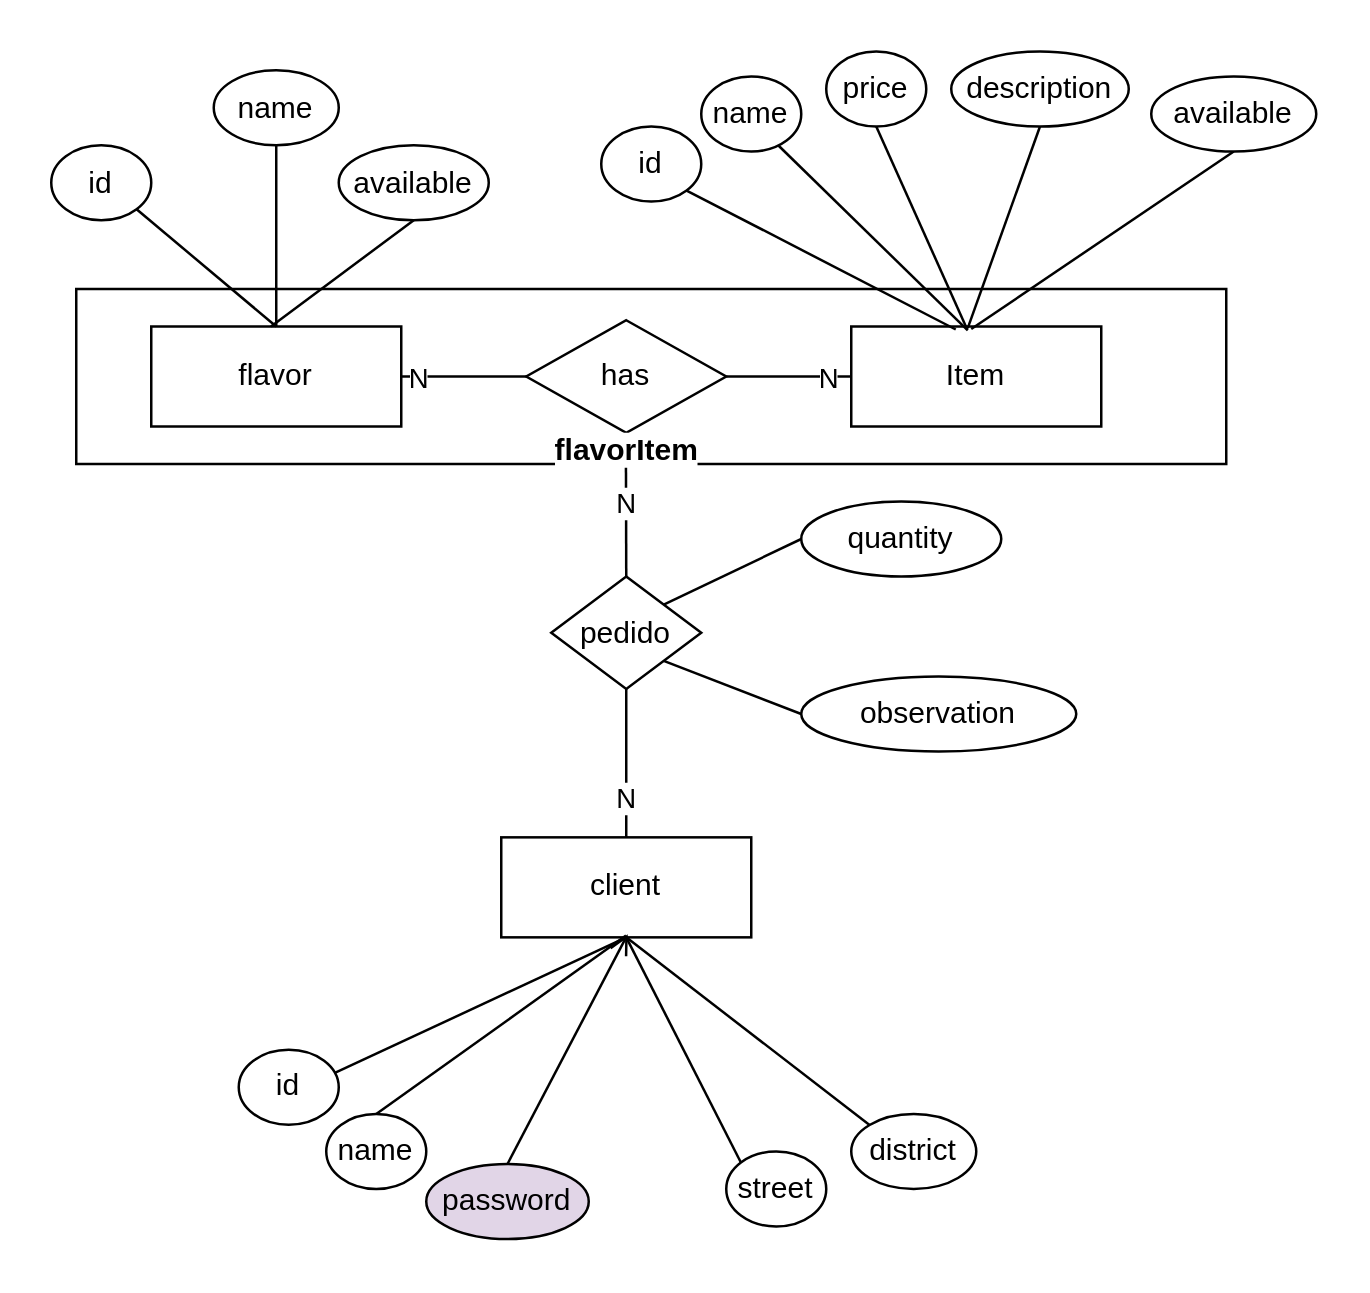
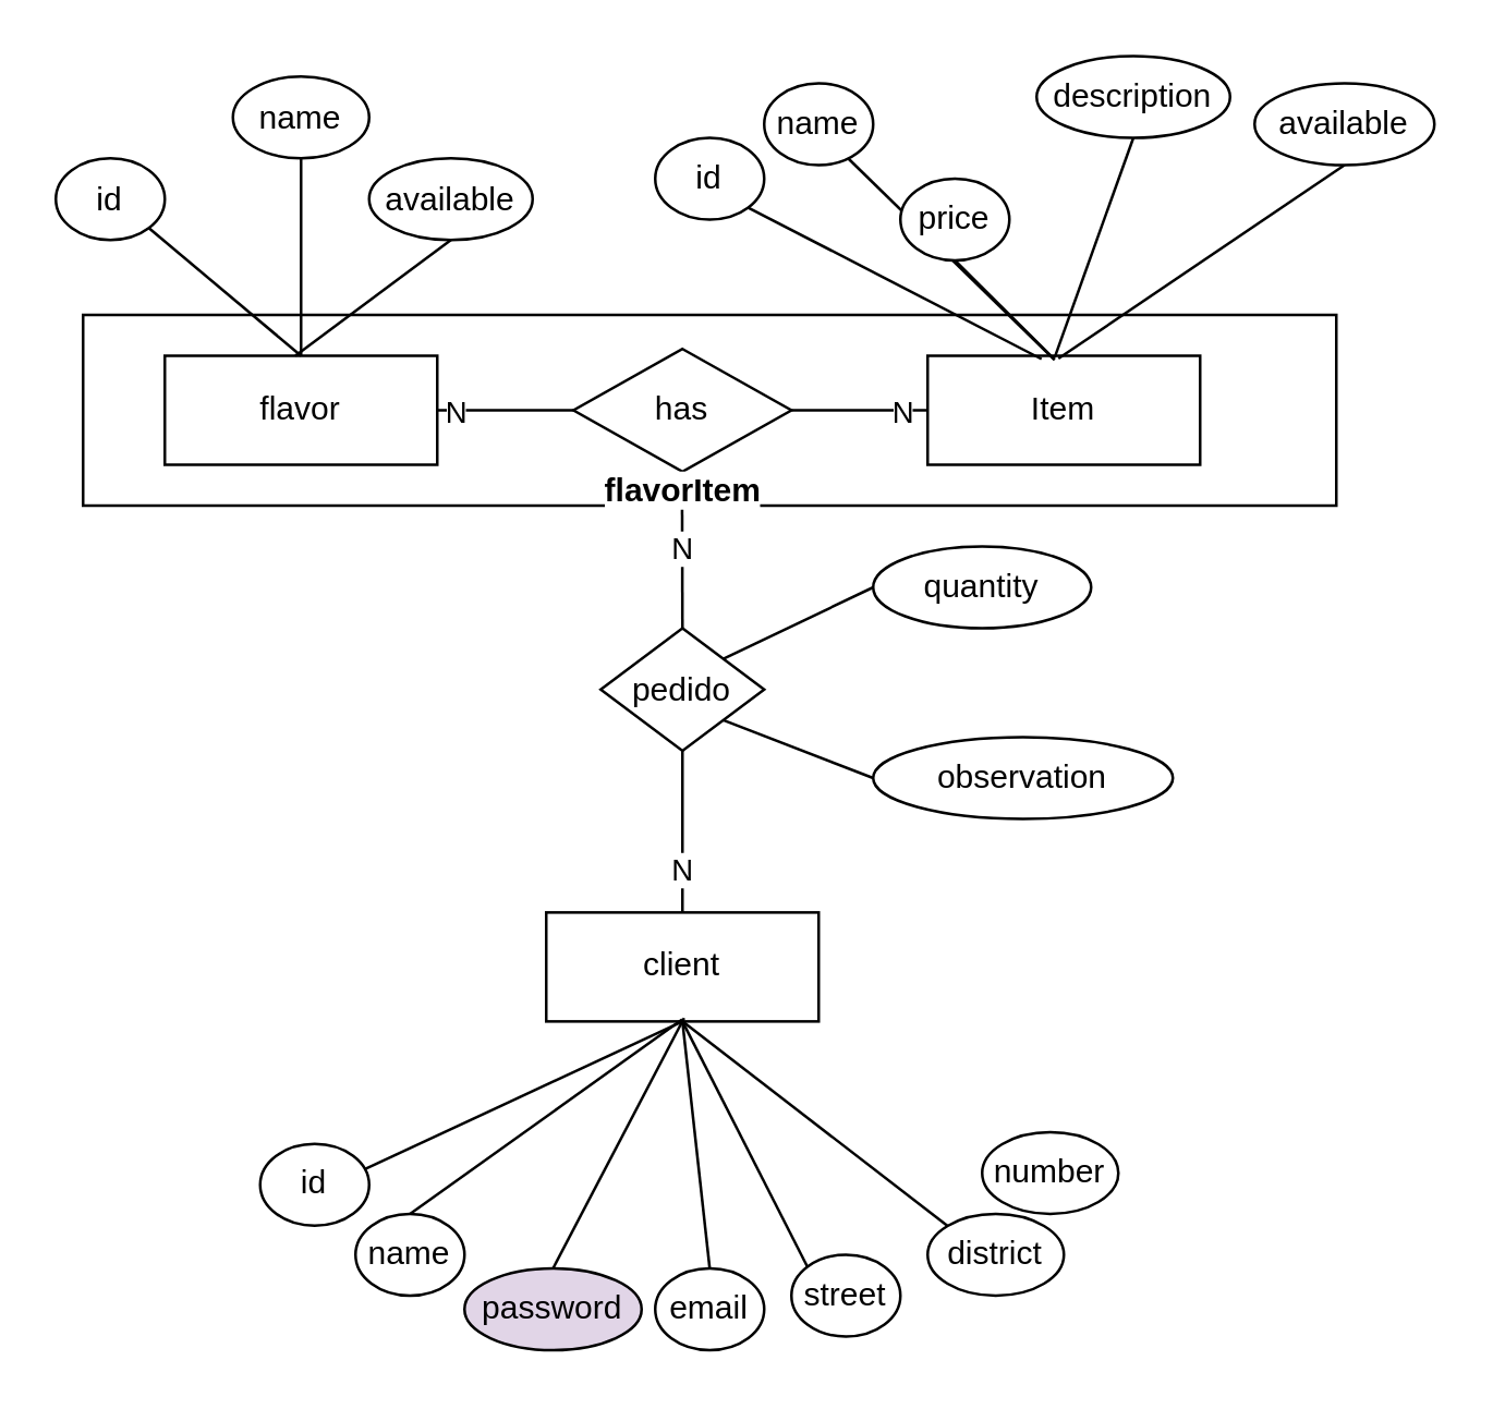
  <mxCell id="0" />
  <mxCell id="1" parent="0" />
  <mxCell id="2" value="" style="whiteSpace=wrap;html=1;align=center;" parent="1" vertex="1"><mxGeometry x="30" y="115" width="460" height="70" as="geometry" /></mxCell>
  <mxCell id="3" style="edgeStyle=none;rounded=0;orthogonalLoop=1;jettySize=auto;html=1;exitX=0;exitY=0.5;exitDx=0;exitDy=0;entryX=1;entryY=0.5;entryDx=0;entryDy=0;endArrow=none;endFill=0;" parent="1" source="5" target="23" edge="1"><mxGeometry relative="1" as="geometry" /></mxCell>
  <mxCell id="4" value="N" style="edgeLabel;html=1;align=center;verticalAlign=middle;resizable=0;points=[];" parent="3" vertex="1" connectable="0"><mxGeometry x="-0.676" y="-1" relative="1" as="geometry"><mxPoint x="-1.86" y="1" as="offset" /></mxGeometry></mxCell>
  <mxCell id="5" value="Item" style="whiteSpace=wrap;html=1;align=center;" parent="1" vertex="1"><mxGeometry x="340" y="130" width="100" height="40" as="geometry" /></mxCell>
  <mxCell id="6" style="rounded=0;orthogonalLoop=1;jettySize=auto;html=1;exitX=0.764;exitY=0.91;exitDx=0;exitDy=0;entryX=0.466;entryY=0.039;entryDx=0;entryDy=0;entryPerimeter=0;endArrow=none;endFill=0;exitPerimeter=0;" parent="1" source="7" target="5" edge="1"><mxGeometry relative="1" as="geometry" /></mxCell>
  <mxCell id="7" value="name" style="ellipse;whiteSpace=wrap;html=1;align=center;" parent="1" vertex="1"><mxGeometry x="280" y="30" width="40" height="30" as="geometry" /></mxCell>
- <mxCell id="8" value="price" style="ellipse;whiteSpace=wrap;html=1;align=center;" parent="1" vertex="1"><mxGeometry x="330" y="20" width="40" height="30" as="geometry" /></mxCell>
+ <mxCell id="8" value="price" style="ellipse;whiteSpace=wrap;html=1;align=center;" parent="1" vertex="1"><mxGeometry x="330" y="65" width="40" height="30" as="geometry" /></mxCell>
  <mxCell id="9" style="edgeStyle=none;rounded=0;orthogonalLoop=1;jettySize=auto;html=1;exitX=0.5;exitY=1;exitDx=0;exitDy=0;entryX=0.466;entryY=0.016;entryDx=0;entryDy=0;endArrow=none;endFill=0;entryPerimeter=0;" parent="1" source="10" target="5" edge="1"><mxGeometry relative="1" as="geometry" /></mxCell>
  <mxCell id="10" value="description" style="ellipse;whiteSpace=wrap;html=1;align=center;" parent="1" vertex="1"><mxGeometry x="380" y="20" width="71" height="30" as="geometry" /></mxCell>
  <mxCell id="11" style="edgeStyle=none;rounded=0;orthogonalLoop=1;jettySize=auto;html=1;exitX=0.5;exitY=1;exitDx=0;exitDy=0;endArrow=none;endFill=0;entryX=0.48;entryY=0.025;entryDx=0;entryDy=0;entryPerimeter=0;" parent="1" source="12" target="5" edge="1"><mxGeometry relative="1" as="geometry"><mxPoint x="410" y="120" as="targetPoint" /></mxGeometry></mxCell>
  <mxCell id="12" value="available" style="ellipse;whiteSpace=wrap;html=1;align=center;" parent="1" vertex="1"><mxGeometry x="460" y="30" width="66" height="30" as="geometry" /></mxCell>
  <mxCell id="13" style="rounded=0;orthogonalLoop=1;jettySize=auto;html=1;exitX=0.5;exitY=1;exitDx=0;exitDy=0;entryX=0.464;entryY=0.03;entryDx=0;entryDy=0;endArrow=none;endFill=0;entryPerimeter=0;" parent="1" source="8" target="5" edge="1"><mxGeometry relative="1" as="geometry"><mxPoint x="320.56" y="67.3" as="sourcePoint" /><mxPoint x="366.3" y="139.84" as="targetPoint" /></mxGeometry></mxCell>
  <mxCell id="14" style="edgeStyle=none;rounded=0;orthogonalLoop=1;jettySize=auto;html=1;exitX=1;exitY=1;exitDx=0;exitDy=0;entryX=0.418;entryY=0.03;entryDx=0;entryDy=0;entryPerimeter=0;endArrow=none;endFill=0;" parent="1" source="15" target="5" edge="1"><mxGeometry relative="1" as="geometry" /></mxCell>
  <mxCell id="15" value="id" style="ellipse;whiteSpace=wrap;html=1;align=center;" parent="1" vertex="1"><mxGeometry x="240" y="50" width="40" height="30" as="geometry" /></mxCell>
  <mxCell id="16" value="flavor" style="whiteSpace=wrap;html=1;align=center;" parent="1" vertex="1"><mxGeometry x="60" y="130" width="100" height="40" as="geometry" /></mxCell>
  <mxCell id="17" style="edgeStyle=none;rounded=0;orthogonalLoop=1;jettySize=auto;html=1;exitX=1;exitY=1;exitDx=0;exitDy=0;entryX=0.5;entryY=0;entryDx=0;entryDy=0;endArrow=none;endFill=0;" parent="1" source="18" target="16" edge="1"><mxGeometry relative="1" as="geometry" /></mxCell>
  <mxCell id="18" value="id" style="ellipse;whiteSpace=wrap;html=1;align=center;" parent="1" vertex="1"><mxGeometry x="20" y="57.5" width="40" height="30" as="geometry" /></mxCell>
  <mxCell id="19" style="edgeStyle=none;rounded=0;orthogonalLoop=1;jettySize=auto;html=1;exitX=0.5;exitY=1;exitDx=0;exitDy=0;entryX=0.5;entryY=0;entryDx=0;entryDy=0;endArrow=none;endFill=0;" parent="1" source="20" target="16" edge="1"><mxGeometry relative="1" as="geometry" /></mxCell>
  <mxCell id="20" value="name" style="ellipse;whiteSpace=wrap;html=1;align=center;" parent="1" vertex="1"><mxGeometry x="85" y="27.5" width="50" height="30" as="geometry" /></mxCell>
  <mxCell id="21" style="edgeStyle=none;rounded=0;orthogonalLoop=1;jettySize=auto;html=1;exitX=0;exitY=0.5;exitDx=0;exitDy=0;entryX=1;entryY=0.5;entryDx=0;entryDy=0;endArrow=none;endFill=0;" parent="1" source="23" target="16" edge="1"><mxGeometry relative="1" as="geometry" /></mxCell>
  <mxCell id="22" value="N" style="edgeLabel;html=1;align=center;verticalAlign=middle;resizable=0;points=[];" parent="21" vertex="1" connectable="0"><mxGeometry x="0.755" relative="1" as="geometry"><mxPoint as="offset" /></mxGeometry></mxCell>
  <mxCell id="23" value="has" style="shape=rhombus;perimeter=rhombusPerimeter;whiteSpace=wrap;html=1;align=center;" parent="1" vertex="1"><mxGeometry x="210" y="127.5" width="80" height="45" as="geometry" /></mxCell>
  <mxCell id="24" style="edgeStyle=none;rounded=0;orthogonalLoop=1;jettySize=auto;html=1;exitX=0.5;exitY=1;exitDx=0;exitDy=0;entryX=0.479;entryY=-0.001;entryDx=0;entryDy=0;entryPerimeter=0;endArrow=none;endFill=0;" parent="1" source="25" target="16" edge="1"><mxGeometry relative="1" as="geometry" /></mxCell>
  <mxCell id="25" value="available" style="ellipse;whiteSpace=wrap;html=1;align=center;" parent="1" vertex="1"><mxGeometry x="135" y="57.5" width="60" height="30" as="geometry" /></mxCell>
  <mxCell id="26" style="edgeStyle=none;rounded=0;orthogonalLoop=1;jettySize=auto;html=1;exitX=0.5;exitY=1;exitDx=0;exitDy=0;entryX=0.961;entryY=0.308;entryDx=0;entryDy=0;entryPerimeter=0;endArrow=none;endFill=0;" parent="1" source="27" target="28" edge="1"><mxGeometry relative="1" as="geometry" /></mxCell>
  <mxCell id="27" value="client" style="whiteSpace=wrap;html=1;align=center;" parent="1" vertex="1"><mxGeometry x="200" y="334.34" width="100" height="40" as="geometry" /></mxCell>
  <mxCell id="28" value="id" style="ellipse;whiteSpace=wrap;html=1;align=center;" parent="1" vertex="1"><mxGeometry x="95" y="419.34" width="40" height="30" as="geometry" /></mxCell>
  <mxCell id="29" style="edgeStyle=none;rounded=0;orthogonalLoop=1;jettySize=auto;html=1;exitX=0.5;exitY=0;exitDx=0;exitDy=0;endArrow=none;endFill=0;entryX=0.499;entryY=0.982;entryDx=0;entryDy=0;entryPerimeter=0;" parent="1" source="30" target="27" edge="1"><mxGeometry relative="1" as="geometry"><mxPoint x="250" y="374.34" as="targetPoint" /></mxGeometry></mxCell>
  <mxCell id="30" value="name" style="ellipse;whiteSpace=wrap;html=1;align=center;" parent="1" vertex="1"><mxGeometry x="130" y="445" width="40" height="30" as="geometry" /></mxCell>
- <mxCell id="31" style="edgeStyle=none;rounded=0;orthogonalLoop=1;jettySize=auto;html=1;exitX=0.5;exitY=0;exitDx=0;exitDy=0;endArrow=open;endFill=0;entryX=0.506;entryY=0.969;entryDx=0;entryDy=0;entryPerimeter=0;" parent="1" source="32" target="27" edge="1"><mxGeometry relative="1" as="geometry"><mxPoint x="260" y="394.34" as="targetPoint" /></mxGeometry></mxCell>
+ <mxCell id="31" style="edgeStyle=none;rounded=0;orthogonalLoop=1;jettySize=auto;html=1;exitX=0.5;exitY=0;exitDx=0;exitDy=0;endArrow=none;endFill=0;entryX=0.506;entryY=0.969;entryDx=0;entryDy=0;entryPerimeter=0;" parent="1" source="32" target="27" edge="1"><mxGeometry relative="1" as="geometry"><mxPoint x="260" y="394.34" as="targetPoint" /></mxGeometry></mxCell>
  <mxCell id="32" value="password" style="ellipse;whiteSpace=wrap;html=1;align=center;fillColor=#e1d5e7;" parent="1" vertex="1"><mxGeometry x="170" y="465" width="65" height="30" as="geometry" /></mxCell>
+ <mxCell id="33" style="edgeStyle=none;rounded=0;orthogonalLoop=1;jettySize=auto;html=1;exitX=0.5;exitY=0;exitDx=0;exitDy=0;entryX=0.5;entryY=1;entryDx=0;entryDy=0;endArrow=none;endFill=0;" parent="1" source="34" target="27" edge="1"><mxGeometry relative="1" as="geometry" /></mxCell>
+ <mxCell id="34" value="email" style="ellipse;whiteSpace=wrap;html=1;align=center;" parent="1" vertex="1"><mxGeometry x="240" y="465" width="40" height="30" as="geometry" /></mxCell>
  <mxCell id="35" style="edgeStyle=none;rounded=0;orthogonalLoop=1;jettySize=auto;html=1;exitX=0.5;exitY=0;exitDx=0;exitDy=0;endArrow=none;endFill=0;entryX=0.478;entryY=1.002;entryDx=0;entryDy=0;entryPerimeter=0;" parent="1" source="39" target="2" edge="1"><mxGeometry relative="1" as="geometry"><mxPoint x="280" y="200" as="targetPoint" /></mxGeometry></mxCell>
  <mxCell id="36" value="N" style="edgeLabel;html=1;align=center;verticalAlign=middle;resizable=0;points=[];" parent="35" vertex="1" connectable="0"><mxGeometry x="0.737" relative="1" as="geometry"><mxPoint x="0.1" y="9.07" as="offset" /></mxGeometry></mxCell>
  <mxCell id="37" style="edgeStyle=none;rounded=0;orthogonalLoop=1;jettySize=auto;html=1;exitX=0.5;exitY=1;exitDx=0;exitDy=0;entryX=0.5;entryY=0;entryDx=0;entryDy=0;endArrow=none;endFill=0;" parent="1" source="39" target="27" edge="1"><mxGeometry relative="1" as="geometry" /></mxCell>
  <mxCell id="38" value="N" style="edgeLabel;html=1;align=center;verticalAlign=middle;resizable=0;points=[];" parent="37" vertex="1" connectable="0"><mxGeometry x="0.452" y="-1" relative="1" as="geometry"><mxPoint as="offset" /></mxGeometry></mxCell>
  <mxCell id="39" value="pedido" style="shape=rhombus;perimeter=rhombusPerimeter;whiteSpace=wrap;html=1;align=center;" parent="1" vertex="1"><mxGeometry x="220" y="230" width="60" height="45" as="geometry" /></mxCell>
  <mxCell id="40" style="edgeStyle=none;rounded=0;orthogonalLoop=1;jettySize=auto;html=1;exitX=0;exitY=0.5;exitDx=0;exitDy=0;entryX=1;entryY=0;entryDx=0;entryDy=0;endArrow=none;endFill=0;" parent="1" source="41" target="39" edge="1"><mxGeometry relative="1" as="geometry" /></mxCell>
  <mxCell id="41" value="quantity" style="ellipse;whiteSpace=wrap;html=1;align=center;" parent="1" vertex="1"><mxGeometry x="320" y="200" width="80" height="30" as="geometry" /></mxCell>
  <mxCell id="42" value="&lt;span style=&quot;background-color: rgb(255 , 255 , 255)&quot;&gt;&lt;b&gt;flavorItem&lt;/b&gt;&lt;/span&gt;" style="text;html=1;align=center;verticalAlign=middle;resizable=0;points=[];autosize=1;" parent="1" vertex="1"><mxGeometry x="215" y="170" width="70" height="20" as="geometry" /></mxCell>
  <mxCell id="43" value="observation" style="ellipse;whiteSpace=wrap;html=1;align=center;" vertex="1" parent="1"><mxGeometry x="320" y="270" width="110" height="30" as="geometry" /></mxCell>
  <mxCell id="44" style="edgeStyle=none;rounded=0;orthogonalLoop=1;jettySize=auto;html=1;exitX=0;exitY=0.5;exitDx=0;exitDy=0;entryX=1;entryY=1;entryDx=0;entryDy=0;endArrow=none;endFill=0;" edge="1" parent="1" source="43" target="39"><mxGeometry relative="1" as="geometry"><mxPoint x="330" y="225" as="sourcePoint" /><mxPoint x="275" y="251.25" as="targetPoint" /></mxGeometry></mxCell>
  <mxCell id="45" value="street" style="ellipse;whiteSpace=wrap;html=1;align=center;" vertex="1" parent="1"><mxGeometry x="290" y="460" width="40" height="30" as="geometry" /></mxCell>
  <mxCell id="46" value="district" style="ellipse;whiteSpace=wrap;html=1;align=center;" vertex="1" parent="1"><mxGeometry x="340" y="445" width="50" height="30" as="geometry" /></mxCell>
+ <mxCell id="47" value="number" style="ellipse;whiteSpace=wrap;html=1;align=center;" vertex="1" parent="1"><mxGeometry x="360" y="415" width="50" height="30" as="geometry" /></mxCell>
  <mxCell id="48" style="edgeStyle=none;rounded=0;orthogonalLoop=1;jettySize=auto;html=1;exitX=0;exitY=0;exitDx=0;exitDy=0;entryX=0.5;entryY=1;entryDx=0;entryDy=0;endArrow=none;endFill=0;" edge="1" parent="1" source="45" target="27"><mxGeometry relative="1" as="geometry"><mxPoint x="290" y="480" as="sourcePoint" /><mxPoint x="260" y="384.34" as="targetPoint" /></mxGeometry></mxCell>
  <mxCell id="49" style="edgeStyle=none;rounded=0;orthogonalLoop=1;jettySize=auto;html=1;exitX=0;exitY=0;exitDx=0;exitDy=0;entryX=0.5;entryY=1;entryDx=0;entryDy=0;endArrow=none;endFill=0;" edge="1" parent="1" source="46" target="27"><mxGeometry relative="1" as="geometry"><mxPoint x="335.858" y="489.393" as="sourcePoint" /><mxPoint x="270" y="394.34" as="targetPoint" /></mxGeometry></mxCell>
